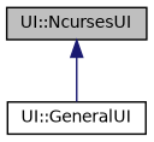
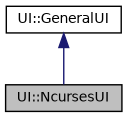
  digraph {
    node [color=black fontname=Helvetica fontsize=10 shape=record style=filled]
    n1 [fillcolor=grey75 fontcolor=black height=0.2 label="UI::NcursesUI" width=0.4]
    n2 [fillcolor=white height=0.2 label="UI::GeneralUI" width=0.4]
-   n1 -> n2 [color=midnightblue dir=back fontname=Helvetica fontsize=10 labelfontname=Helvetica labelfontsize=10 style=solid]
+   n2 -> n1 [color=midnightblue dir=back fontname=Helvetica fontsize=10 labelfontname=Helvetica labelfontsize=10 style=solid]
  }
